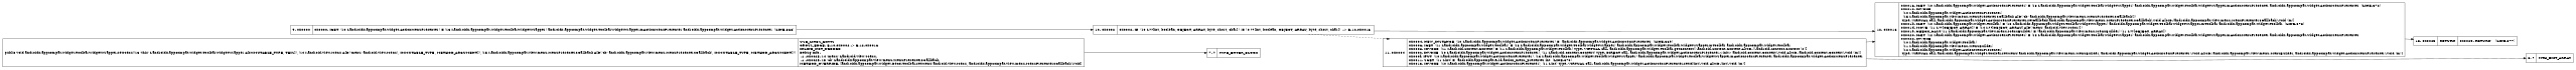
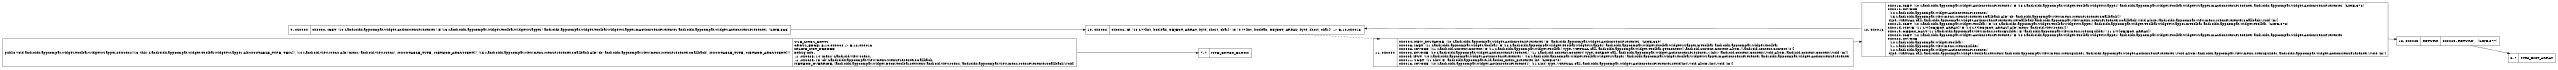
  digraph {
    rankdir=LR
    node [shape=record]
-   n1 [label="{7\:\ ?|TYPE_ENTER_BLOCK\l}"]
+   n1 [label="{7\:\ ?|MTH_ENTER_BLOCK\l}"]
    n2 [label="{9\:\ 0x0000|0x0000: IGET  (r0 I:androidx.appcompat.widget.ActionMenuPresenter) = (r3 I:androidx.appcompat.widget.ToolbarWidgetWrapper) androidx.appcompat.widget.ToolbarWidgetWrapper.mActionMenuPresenter androidx.appcompat.widget.ActionMenuPresenter  (LINE:368)\l}"]
    n3 [label="{10\:\ 0x0002|0x0002: IF  (r0 I:??[int, boolean, OBJECT, ARRAY, byte, short, char]) != (0 ??[int, boolean, OBJECT, ARRAY, byte, short, char])  \-\> B:12:0x0016 \l}"]
    n4 [label="{11\:\ 0x0004|0x0004: NEW_INSTANCE  (r0 I:androidx.appcompat.widget.ActionMenuPresenter) =  androidx.appcompat.widget.ActionMenuPresenter  (LINE:369)\l0x0006: IGET  (r1 I:androidx.appcompat.widget.Toolbar) = (r3 I:androidx.appcompat.widget.ToolbarWidgetWrapper) androidx.appcompat.widget.ToolbarWidgetWrapper.mToolbar androidx.appcompat.widget.Toolbar \l0x0008: INVOKE  (r1 I:android.content.Context) = (r1 I:androidx.appcompat.widget.Toolbar) type: VIRTUAL call: androidx.appcompat.widget.Toolbar.getContext():android.content.Context A[MD:():android.content.Context (s)]\l0x000c: INVOKE  (r0 I:androidx.appcompat.widget.ActionMenuPresenter), (r1 I:android.content.Context) type: DIRECT call: androidx.appcompat.widget.ActionMenuPresenter.\<init\>(android.content.Context):void A[MD:(android.content.Context):void (m)]\l0x000f: IPUT  (r0 I:androidx.appcompat.widget.ActionMenuPresenter), (r3 I:androidx.appcompat.widget.ToolbarWidgetWrapper) androidx.appcompat.widget.ToolbarWidgetWrapper.mActionMenuPresenter androidx.appcompat.widget.ActionMenuPresenter \l0x0011: SGET  (r1 I:int) =  androidx.appcompat.R.id.action_menu_presenter int  (LINE:370)\l0x0013: INVOKE  (r0 I:androidx.appcompat.widget.ActionMenuPresenter), (r1 I:int) type: VIRTUAL call: androidx.appcompat.widget.ActionMenuPresenter.setId(int):void A[MD:(int):void (m)]\l}"]
    n5 [label="{12\:\ 0x0016|0x0016: IGET  (r0 I:androidx.appcompat.widget.ActionMenuPresenter) = (r3 I:androidx.appcompat.widget.ToolbarWidgetWrapper) androidx.appcompat.widget.ToolbarWidgetWrapper.mActionMenuPresenter androidx.appcompat.widget.ActionMenuPresenter  (LINE:372)\l0x0018: INVOKE  \l  (r0 I:androidx.appcompat.widget.ActionMenuPresenter)\l  (r5 I:androidx.appcompat.view.menu.MenuPresenter$Callback A[D('cb' androidx.appcompat.view.menu.MenuPresenter$Callback)])\l type: VIRTUAL call: androidx.appcompat.widget.ActionMenuPresenter.setCallback(androidx.appcompat.view.menu.MenuPresenter$Callback):void A[MD:(androidx.appcompat.view.menu.MenuPresenter$Callback):void (m)]\l0x001b: IGET  (r0 I:androidx.appcompat.widget.Toolbar) = (r3 I:androidx.appcompat.widget.ToolbarWidgetWrapper) androidx.appcompat.widget.ToolbarWidgetWrapper.mToolbar androidx.appcompat.widget.Toolbar  (LINE:373)\l0x001d: MOVE  (r1 I:??[OBJECT, ARRAY]) = (r4 I:??[OBJECT, ARRAY] A[D('menu' android.view.Menu)]) \l0x001e: CHECK_CAST (r1 I:androidx.appcompat.view.menu.MenuBuilder) = (androidx.appcompat.view.menu.MenuBuilder) (r1 I:??[OBJECT, ARRAY]) \l0x0020: IGET  (r2 I:androidx.appcompat.widget.ActionMenuPresenter) = (r3 I:androidx.appcompat.widget.ToolbarWidgetWrapper) androidx.appcompat.widget.ToolbarWidgetWrapper.mActionMenuPresenter androidx.appcompat.widget.ActionMenuPresenter \l0x0022: INVOKE  \l  (r0 I:androidx.appcompat.widget.Toolbar)\l  (r1 I:androidx.appcompat.view.menu.MenuBuilder)\l  (r2 I:androidx.appcompat.widget.ActionMenuPresenter)\l type: VIRTUAL call: androidx.appcompat.widget.Toolbar.setMenu(androidx.appcompat.view.menu.MenuBuilder, androidx.appcompat.widget.ActionMenuPresenter):void A[MD:(androidx.appcompat.view.menu.MenuBuilder, androidx.appcompat.widget.ActionMenuPresenter):void (m)]\l}"]
    n6 [label="{13\:\ 0x0025|RETURN\l|0x0025: RETURN    (LINE:377)\l}"]
    n7 [label="{8\:\ ?|MTH_EXIT_ARRAY\l}"]
    n8 [label="{public void androidx.appcompat.widget.ToolbarWidgetWrapper.setMenu((r3 'this' I:androidx.appcompat.widget.ToolbarWidgetWrapper A[IMMUTABLE_TYPE, THIS]), (r4 I:android.view.Menu A[D('menu' android.view.Menu), IMMUTABLE_TYPE, METHOD_ARGUMENT]), (r5 I:androidx.appcompat.view.menu.MenuPresenter$Callback A[D('cb' androidx.appcompat.view.menu.MenuPresenter$Callback), IMMUTABLE_TYPE, METHOD_ARGUMENT]))  | USE_LINES_HINTS\lCROSS_EDGE: B:10:0x0002 \-\> B:12:0x0016\lINLINE_NOT_NEEDED\lDebug Info:\l  \-1 \-0x0025: r4 'menu' Landroid\/view\/Menu;\l  \-1 \-0x0025: r5 'cb' Landroidx\/appcompat\/view\/menu\/MenuPresenter$Callback;\lMETHOD_OVERRIDE: [androidx.appcompat.widget.DecorToolbar.setMenu(android.view.Menu, androidx.appcompat.view.menu.MenuPresenter$Callback):void]\l}"]
    n2 -> n3
    n3 -> n4 [style=dashed]
-   n3 -> n5
+   n5 -> n3
    n4 -> n5
    n5 -> n6
-   n4 -> n7
+   n6 -> n7
    n8 -> n1
  }
